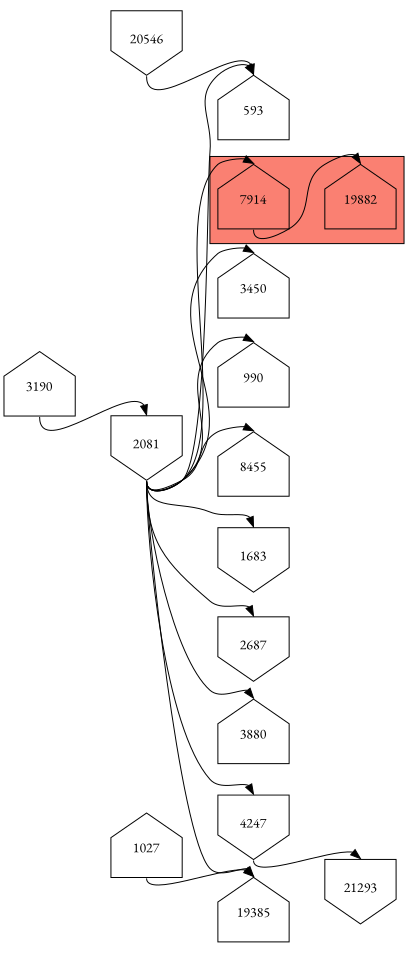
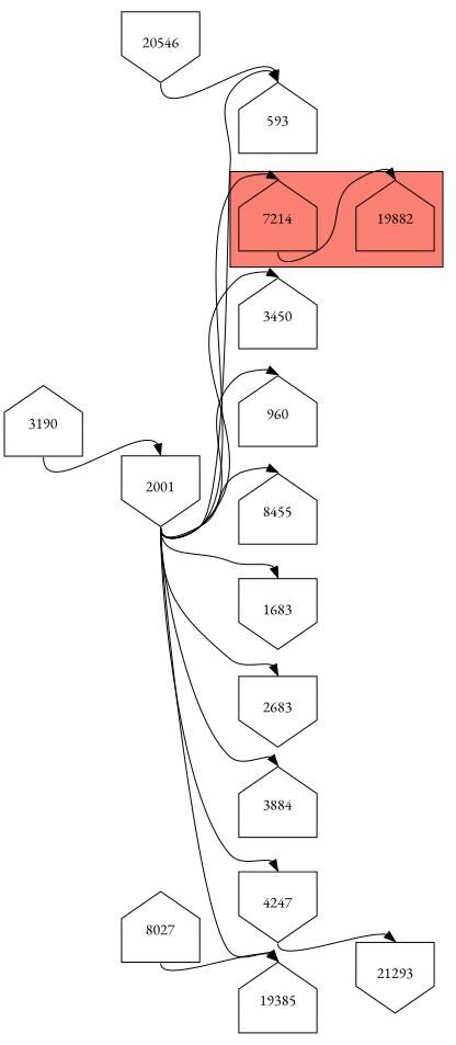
  digraph {
    fontname="EB Garamond"
    rankdir=LR
    node [fontname="EB Garamond" shape=house]
    edge [fontname="EB Garamond" headport=n tailport=s]
-   7214 [height=1 width=1 label=7914]
+   7214 [height=1 width=1]
    19882 [height=1 width=1]
-   2001 [height=1 shape=invhouse width=1 label=2081]
+   2001 [height=1 shape=invhouse width=1]
    593 [height=1 width=1]
    3450 [height=1 width=1]
-   960 [height=1 width=1 label=990]
+   960 [height=1 width=1]
    n7 [height=1 label=8455 width=1]
    n8 [height=1 label=1683 shape=invhouse width=1]
-   2687 [height=1 shape=invhouse width=1]
-   3880 [height=1 width=1]
+   2687 [height=1 shape=invhouse width=1 label=2683]
+   3880 [height=1 width=1 label=3884]
    4247 [height=1 shape=invhouse width=1]
    19385 [height=1 width=1]
    20546 [height=1 shape=invhouse width=1]
    3190 [height=1 width=1]
    21293 [height=1 shape=invhouse width=1]
-   8027 [height=1 width=1 label=1027]
+   8027 [height=1 width=1]
    subgraph cluster_1 {
      fillcolor=salmon
      style=filled
      7214
      19882
    }
    7214 -> 19882
    2001 -> 7214
    2001 -> 593
    2001 -> 3450
    2001 -> 960
    2001 -> n7
    2001 -> n8
    2001 -> 2687
    2001 -> 3880
    2001 -> 4247
    2001 -> 19385
    4247 -> 21293
    20546 -> 593
    3190 -> 2001
    8027 -> 19385
  }
